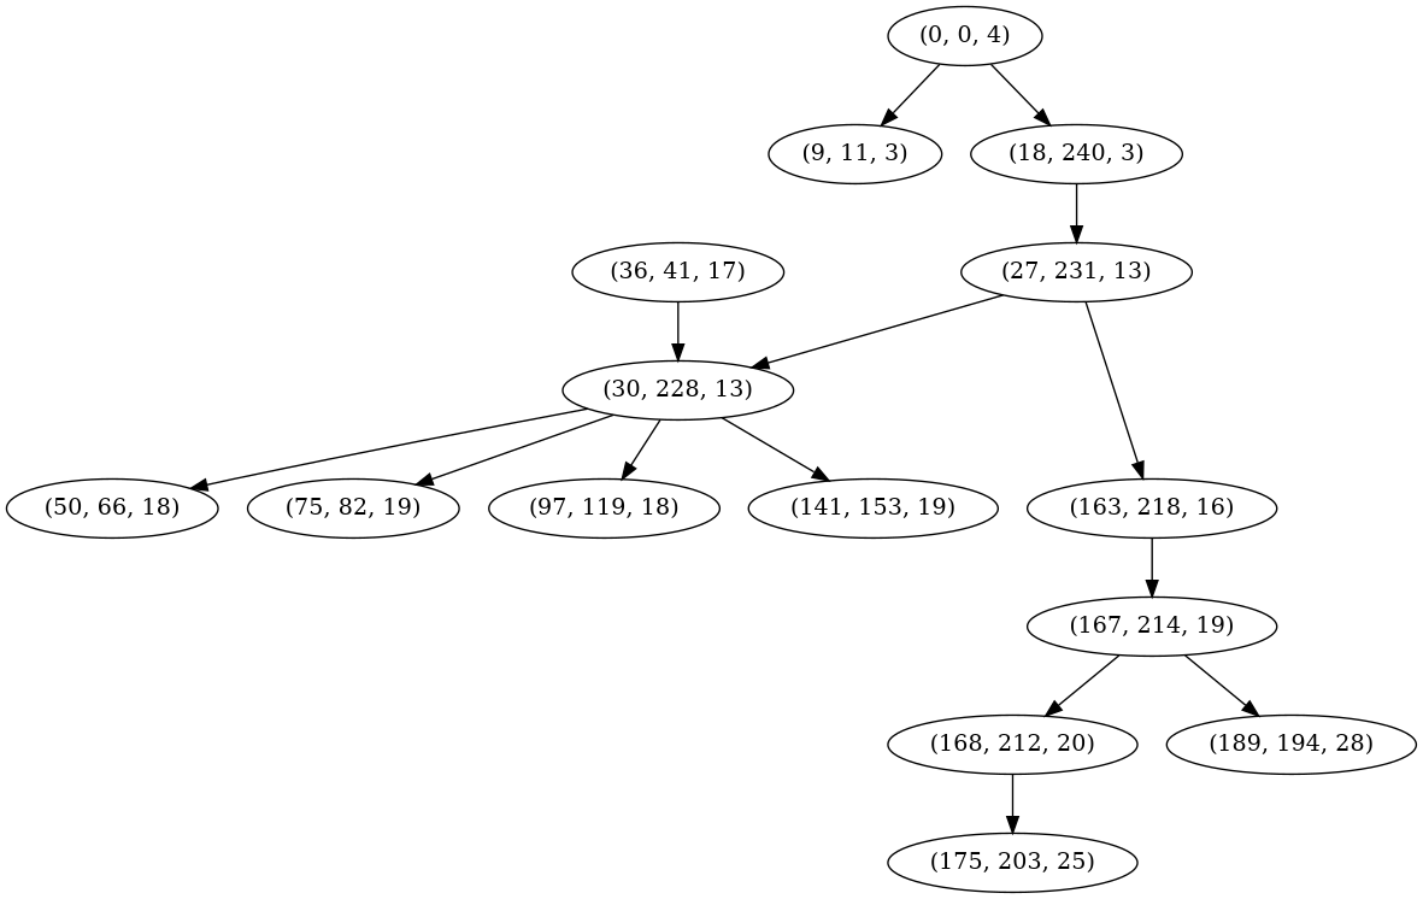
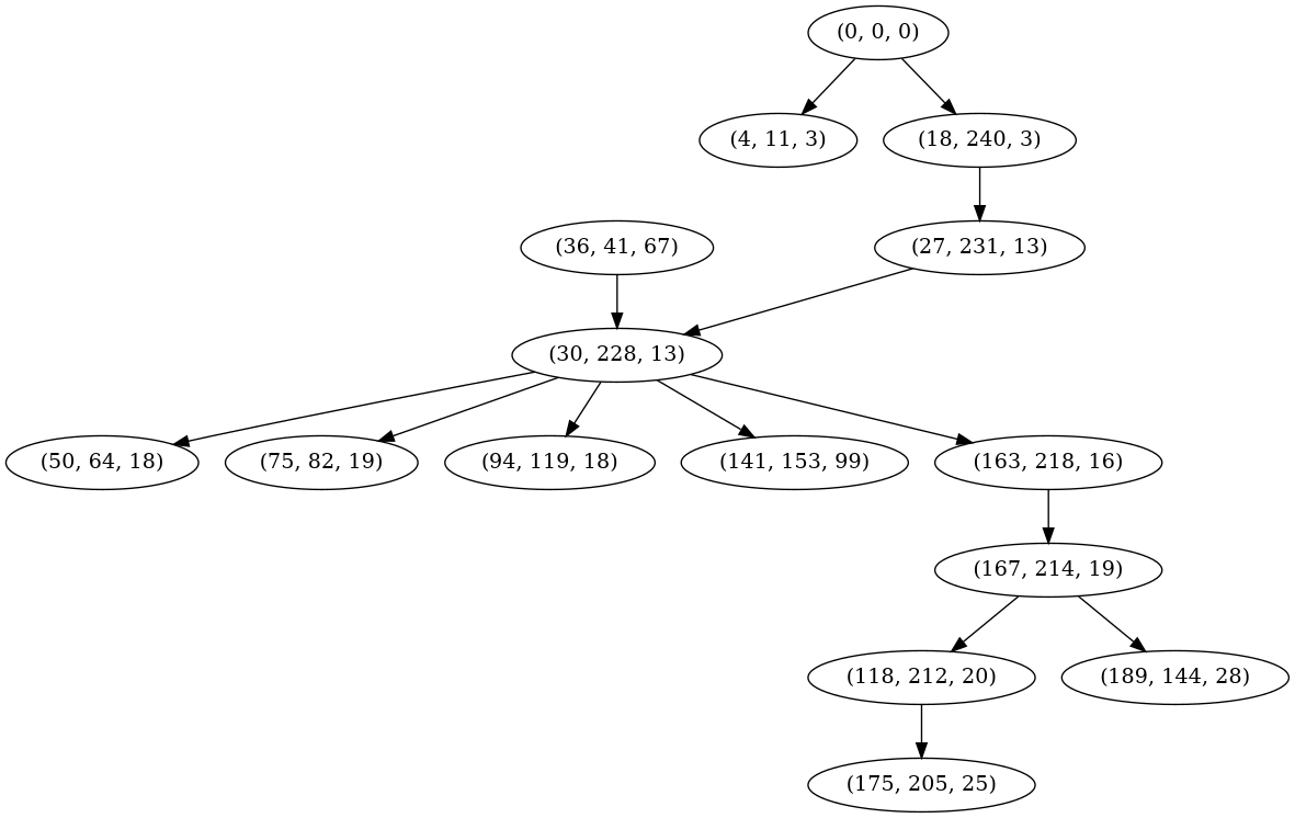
  digraph {
-   "(0, 0, 0)" [label="(0, 0, 4)"]
-   "(4, 11, 3)" [label="(9, 11, 3)"]
+   "(0, 0, 0)"
+   "(4, 11, 3)"
    "(18, 240, 3)"
    n4 [label="(27, 231, 13)"]
    "(30, 228, 13)"
-   "(50, 64, 18)" [label="(50, 66, 18)"]
+   "(50, 64, 18)"
    "(75, 82, 19)"
-   "(97, 119, 18)"
-   "(141, 153, 19)"
+   "(97, 119, 18)" [label="(94, 119, 18)"]
+   "(141, 153, 19)" [label="(141, 153, 99)"]
    "(163, 218, 16)"
-   "(36, 41, 17)"
+   "(36, 41, 17)" [label="(36, 41, 67)"]
    "(167, 214, 19)"
-   "(168, 212, 20)"
-   "(189, 194, 28)"
-   "(175, 205, 25)" [label="(175, 203, 25)"]
+   "(168, 212, 20)" [label="(118, 212, 20)"]
+   "(189, 194, 28)" [label="(189, 144, 28)"]
+   "(175, 205, 25)"
    "(0, 0, 0)" -> "(4, 11, 3)"
    "(0, 0, 0)" -> "(18, 240, 3)"
    "(18, 240, 3)" -> n4
    n4 -> "(30, 228, 13)"
    "(30, 228, 13)" -> "(50, 64, 18)"
    "(30, 228, 13)" -> "(75, 82, 19)"
    "(30, 228, 13)" -> "(97, 119, 18)"
    "(30, 228, 13)" -> "(141, 153, 19)"
-   n4 -> "(163, 218, 16)"
+   "(30, 228, 13)" -> "(163, 218, 16)"
    "(163, 218, 16)" -> "(167, 214, 19)"
    "(36, 41, 17)" -> "(30, 228, 13)"
    "(167, 214, 19)" -> "(168, 212, 20)"
    "(167, 214, 19)" -> "(189, 194, 28)"
    "(168, 212, 20)" -> "(175, 205, 25)"
  }
